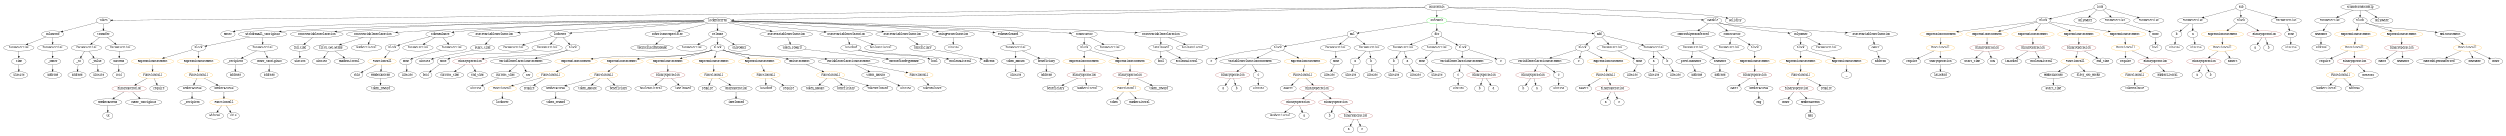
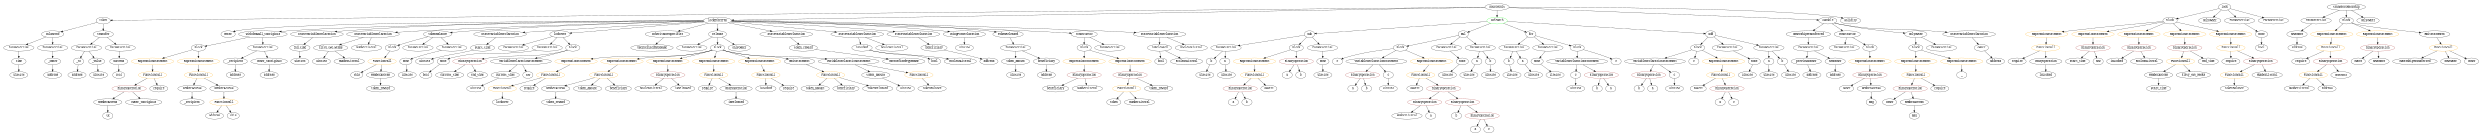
  strict digraph {
    fontname="Courier Prime"
    node [fontname="Courier Prime" color=black]
    edge [fontname="Courier Prime"]
    Enter [height=0.5 width=0.83628 color=""]
    n2 [height=0.5 label=bool width=0.76697]
    n3 [height=0.5 label=current_time width=1.5848]
    n4 [height=0.5 label=uint256 width=1.0442]
    n5 [height=0.5 label=require width=1.0026]
    n6 [height=0.5 label=b width=0.75]
    n7 [height=0.5 label=b width=0.75]
    n8 [height=0.5 label=uint256 width=1.0442]
    n9 [height=0.5 label=ParameterList width=1.7095]
    n10 [height=0.5 label=withdrawAll_txorigin26 width=2.6937]
    n11 [height=0.5 label=Block width=0.90558]
    n12 [height=0.5 label=ParameterList width=1.7095]
    n13 [color=orange height=0.5 label=ExpressionStatement width=2.458]
    n14 [color=orange height=0.5 label=ExpressionStatement width=2.458]
    n15 [height=0.5 label=_recipient width=1.3076]
    n16 [height=0.5 label=owner_txorigin26 width=2.0976]
    n17 [color=orange height=0.5 label=FunctionCall width=1.6125]
    n18 [color=orange height=0.5 label=FunctionCall width=1.6125]
    n19 [height=0.5 label=address width=1.0996]
    n20 [height=0.5 label=address width=1.0996]
    n21 [height=0.5 label=beneficiary width=1.4184]
    n22 [color=brown height=0.5 label=BinaryOperation width=1.9867]
    n23 [height=0.5 label=current_time width=1.5848]
    n24 [height=0.5 label=end_time width=1.2382]
    n25 [color=orange height=0.5 label=FunctionCall width=1.6125]
    n26 [height=0.5 label=require width=1.0026]
    n27 [height=0.5 label=UnaryOperation width=1.9452]
    n28 [height=0.5 label=isReleased width=1.3907]
    n29 [height=0.5 label=address width=1.0996]
    n30 [height=0.5 label=BooleanLiteral width=1.7788]
    n31 [height=0.5 label=ParameterList width=1.7095]
    n32 [height=0.5 label=Block width=0.90558]
    n33 [color=orange height=0.5 label=ExpressionStatement width=2.458]
    n34 [color=orange height=0.5 label=ExpressionStatement width=2.458]
    n35 [color=orange height=0.5 label=ExpressionStatement width=2.458]
    n36 [color=orange height=0.5 label=ExpressionStatement width=2.458]
    n37 [color=orange height=0.5 label=ExpressionStatement width=2.458]
    n38 [color=orange height=0.5 label=FunctionCall width=1.6125]
    n39 [color=brown height=0.5 label=BinaryOperation width=1.9867]
    n40 [color=brown height=0.5 label=BinaryOperation width=1.9867]
    n41 [color=brown height=0.5 label=BinaryOperation width=1.9867]
    n42 [color=orange height=0.5 label=FunctionCall width=1.6125]
    n43 [height=0.5 label=UnaryOperation width=1.9452]
    n44 [height=0.5 label=start_time width=1.3076]
    n45 [height=0.5 label=now width=0.75]
    n46 [height=0.5 label=isLocked width=1.2521]
    n47 [height=0.5 label=BooleanLiteral width=1.7788]
    n48 [color=orange height=0.5 label=FunctionCall width=1.6125]
    n49 [height=0.5 label=end_time width=1.2382]
    n50 [height=0.5 label=require width=1.0026]
    n51 [color=brown height=0.5 label=BinaryOperation width=1.9867]
    n52 [height=0.5 label=token_amount width=1.765]
    n53 [height=0.5 label=uint256 width=1.0442]
    n54 [height=0.5 label=UserDefinedTypeName width=2.7214]
    n55 [height=0.5 label=StateVariableDeclaration width=2.8184]
    n56 [height=0.5 label=end_time width=1.2382]
    n57 [height=0.5 label=uint256 width=1.0442]
    n58 [color=orange height=0.5 label=ExpressionStatement width=2.458]
    n59 [color=orange height=0.5 label=FunctionCall width=1.6125]
    n60 [color=orange height=0.5 label=FunctionCall width=1.6125]
    n61 [height=0.5 label=require width=1.0026]
    n62 [height=0.5 label=lockOver width=1.2521]
    n63 [color=orange height=0.5 label=FunctionCall width=1.6125]
    n64 [height=0.5 label=token_amount width=1.765]
    n65 [height=0.5 label=beneficiary width=1.4184]
    n66 [height=0.5 label=TokenReleased width=1.8897]
    n67 [color=orange height=0.5 label=ExpressionStatement width=2.458]
    n68 [color=orange height=0.5 label=FunctionCall width=1.6125]
    n69 [height=0.5 label=require width=1.0026]
    n70 [color=brown height=0.5 label=BinaryOperation width=1.9867]
    n71 [color=orange height=0.5 label=FunctionCall width=1.6125]
    n72 [height=0.5 label=newOwner width=1.4046]
    n73 [color=brown height=0.5 label=BinaryOperation width=1.9867]
    n74 [height=0.5 label=b width=0.75]
    n75 [height=0.5 label=a width=0.75]
    n76 [color=brown height=0.5 label=BinaryOperation width=1.9867]
    n77 [height=0.5 label=owner width=0.93331]
    n78 [height=0.5 label=MemberAccess width=1.9174]
    n79 [height=0.5 label=msg width=0.75]
    n80 [height=0.5 label=Block width=0.90558]
    n81 [height=0.5 label=VariableDeclarationStatement width=3.3174]
    n82 [height=0.5 label=c width=0.75]
    n83 [color=orange height=0.5 label=ExpressionStatement width=2.458]
    n84 [height=0.5 label=c width=0.75]
    n85 [color=orange height=0.5 label=FunctionCall width=1.6125]
    n86 [height=0.5 label=uint256 width=1.0442]
    n87 [height=0.5 label=assert width=0.89172]
    n88 [color=brown height=0.5 label=BinaryOperation width=1.9867]
    n89 [height=0.5 label=None width=0.85014]
    n90 [height=0.5 label=uint256 width=1.0442]
    n91 [height=0.5 label=ParameterList width=1.7095]
    n92 [height=0.5 label=b width=0.75]
    n93 [height=0.5 label=a width=0.75]
    n94 [height=0.5 label=uint256 width=1.0442]
    n95 [height=0.5 label=uint256 width=1.0442]
    n96 [height=0.5 label=sub width=0.75]
    n97 [height=0.5 label=ParameterList width=1.7095]
    n98 [height=0.5 label=Block width=0.90558]
    n99 [height=0.5 label=ParameterList width=1.7095]
    n100 [height=0.5 label=a width=0.75]
    n101 [color=orange height=0.5 label=ExpressionStatement width=2.458]
    n102 [color=brown height=0.5 label=BinaryOperation width=1.9867]
    n103 [height=0.5 label=None width=0.85014]
    n104 [height=0.5 label=uint256 width=1.0442]
    n105 [color=orange height=0.5 label=FunctionCall width=1.6125]
    n106 [height=0.5 label=a width=0.75]
    n107 [height=0.5 label=b width=0.75]
    n108 [height=0.5 label=uint256 width=1.0442]
    n109 [color=brown height=0.5 label=BinaryOperation width=1.9867]
    n110 [color=orange height=0.5 label=FunctionCall width=1.6125]
    n111 [height=0.5 label=token_reward width=1.7095]
    n112 [height=0.5 label=token width=0.864]
    n113 [height=0.5 label=NumberLiteral width=1.765]
    n114 [height=0.5 label=onlyOwner width=1.4323]
    n115 [height=0.5 label=OwnershipTransferred width=2.6243]
    n116 [height=0.5 label=ParameterList width=1.7095]
    n117 [height=0.5 label=previousOwner width=1.8759]
    n118 [height=0.5 label=newOwner width=1.4046]
    n119 [height=0.5 label=address width=1.0996]
    n120 [height=0.5 label=address width=1.0996]
    n121 [height=0.5 label=MemberAccess width=1.9174]
    n122 [height=0.5 label=token_reward width=1.7095]
    n123 [height=0.5 label=NumberLiteral width=1.765]
    n124 [height=0.5 label=NumberLiteral width=1.765]
    n125 [height=0.5 label=uint256 width=1.0442]
    n126 [height=0.5 label=bool width=0.76697]
    n127 [color=orange height=0.5 label=FunctionCall width=1.6125]
    n128 [height=0.5 label=this width=0.75]
    n129 [height=0.5 label=MemberAccess width=1.9174]
    n130 [height=0.5 label=token_reward width=1.7095]
    n131 [height=0.5 label=ParameterList width=1.7095]
    n132 [height=0.5 label=None width=0.85014]
    n133 [height=0.5 label=bool width=0.76697]
    n134 [height=0.5 label=ParameterList width=1.7095]
    n135 [color=brown height=0.5 label=BinaryOperation width=1.9867]
    n136 [height=0.5 label=require width=1.0026]
    n137 [height=0.5 label=MemberAccess width=1.9174]
    n138 [height=0.5 label=owner_txorigin26 width=2.0976]
    n139 [height=0.5 label=owner width=0.93331]
    n140 [height=0.5 label=address width=1.0996]
    n141 [height=0.5 label=success width=1.1135]
    n142 [height=0.5 label=bool width=0.76697]
    n143 [height=0.5 label=start_time width=1.3076]
    n144 [color=orange height=0.5 label=FunctionCall width=1.6125]
    n145 [height=0.5 label=NumberLiteral width=1.765]
    n146 [height=0.5 label=tokenBalance width=1.6679]
    n147 [height=0.5 label=c width=0.75]
    n148 [color=orange height=0.5 label=ExpressionStatement width=2.458]
    n149 [color=brown height=0.5 label=BinaryOperation width=1.9867]
    n150 [height=0.5 label=owner width=0.93331]
    n151 [height=0.5 label=newOwner width=1.4046]
    n152 [color=orange height=0.5 label=FunctionCall width=1.6125]
    n153 [height=0.5 label=address width=1.0996]
    n154 [height=0.5 label=this width=0.75]
    n155 [height=0.5 label=isLocked width=1.2521]
    n156 [height=0.5 label=uint256 width=1.0442]
    n157 [height=0.5 label=StateVariableDeclaration width=2.8184]
    n158 [height=0.5 label=fifty_two_weeks width=2.0145]
    n159 [height=0.5 label=NumberLiteral width=1.765]
    n160 [height=0.5 label=NumberLiteral width=1.765]
    n161 [height=0.5 label=VariableDeclarationStatement width=3.3174]
    n162 [color=brown height=0.5 label=BinaryOperation width=1.9867]
    n163 [height=0.5 label=c width=0.75]
    n164 [height=0.5 label=a width=0.75]
    n165 [height=0.5 label=b width=0.75]
    n166 [height=0.5 label=uint256 width=1.0442]
    n167 [color=orange height=0.5 label=ExpressionStatement width=2.458]
    n168 [color=brown height=0.5 label=BinaryOperation width=1.9867]
    n169 [height=0.5 label=NumberLiteral width=1.765]
    n170 [height=0.5 label=ParameterList width=1.7095]
    n171 [height=0.5 label=None width=0.85014]
    n172 [height=0.5 label=uint256 width=1.0442]
    n173 [height=0.5 label=a width=0.75]
    n174 [height=0.5 label=c width=0.75]
    n175 [height=0.5 label=a width=0.75]
    n176 [height=0.5 label=token width=0.864]
    n177 [height=0.5 label=balanceOf width=1.3491]
    n178 [height=0.5 label=transfer width=1.0719]
    n179 [height=0.5 label=ParameterList width=1.7095]
    n180 [height=0.5 label=ParameterList width=1.7095]
    n181 [height=0.5 label=ParameterList width=1.7095]
    n182 [height=0.5 label=ParameterList width=1.7095]
    n183 [height=0.5 label=time width=1.0719]
    n184 [height=0.5 label=_owner width=1.0719]
    n185 [height=0.5 label=_to width=0.75]
    n186 [height=0.5 label=_value width=0.96103]
    n187 [height=0.5 label=tokenBalance width=1.6679]
    n188 [height=0.5 label=Block width=0.90558]
    n189 [height=0.5 label=ParameterList width=1.7095]
    n190 [height=0.5 label=ParameterList width=1.7095]
    n191 [height=0.5 label=None width=0.85014]
    n192 [height=0.5 label=uint256 width=1.0442]
    n193 [height=0.5 label=constructor width=1.4877]
    n194 [height=0.5 label=Block width=0.90558]
    n195 [color=orange height=0.5 label=ExpressionStatement width=2.458]
    n196 [height=0.5 label=MemberAccess width=1.9174]
    n197 [height=0.5 label=MemberAccess width=1.9174]
    n198 [height=0.5 label=VariableDeclarationStatement width=3.3174]
    n199 [height=0.5 label=c width=0.75]
    n200 [color=brown height=0.5 label=BinaryOperation width=1.9867]
    n201 [height=0.5 label=uint256 width=1.0442]
    n202 [height=0.5 label=b width=0.75]
    n203 [height=0.5 label=a width=0.75]
    n204 [height=0.5 label=a width=0.75]
    n205 [height=0.5 label=uint256 width=1.0442]
    n206 [color=orange height=0.5 label=FunctionCall width=1.6125]
    n207 [height=0.5 label=token_amount width=1.765]
    n208 [height=0.5 label=beneficiary width=1.4184]
    n209 [height=0.5 label=isReleased width=1.3907]
    n210 [height=0.5 label=bool width=0.76697]
    n211 [height=0.5 label=BooleanLiteral width=1.7788]
    n212 [height=0.5 label=Block width=0.90558]
    n213 [color=orange height=0.5 label=ExpressionStatement width=2.458]
    n214 [color=orange height=0.5 label=FunctionCall width=1.6125]
    n215 [height=0.5 label=assert width=0.89172]
    n216 [color=brown height=0.5 label=BinaryOperation width=1.9867]
    n217 [height=0.5 label=isLocked width=1.2521]
    n218 [height=0.5 label=BooleanLiteral width=1.7788]
    n219 [height=0.5 label=mul width=0.75]
    n220 [height=0.5 label=ParameterList width=1.7095]
    n221 [height=0.5 label=ParameterList width=1.7095]
    n222 [height=0.5 label=None width=0.85014]
    n223 [height=0.5 label=a width=0.75]
    n224 [height=0.5 label=b width=0.75]
    n225 [height=0.5 label=uint256 width=1.0442]
    n226 [height=0.5 label=uint256 width=1.0442]
    n227 [height=0.5 label=a width=0.75]
    n228 [color=brown height=0.5 label=BinaryOperation width=1.9867]
    n229 [height=0.5 label=c width=0.75]
    n230 [height=0.5 label=_recipient width=1.3076]
    n231 [height=0.5 label=token_amount width=1.765]
    n232 [height=0.5 label=uint256 width=1.0442]
    n233 [height=0.5 label=StateVariableDeclaration width=2.8184]
    n234 [height=0.5 label=start_time width=1.3076]
    n235 [height=0.5 label=uint256 width=1.0442]
    n236 [height=0.5 label=None width=0.85014]
    n237 [color=orange height=0.5 label=ExpressionStatement width=2.458]
    n238 [color=orange height=0.5 label=ExpressionStatement width=2.458]
    n239 [color=brown height=0.5 label=BinaryOperation width=1.9867]
    n240 [height=0.5 label=isReleased width=1.3907]
    n241 [height=0.5 label=tx width=0.75]
    n242 [height=0.5 label=lockOver width=1.2521]
    n243 [height=0.5 label=ParameterList width=1.7095]
    n244 [height=0.5 label=ParameterList width=1.7095]
    n245 [height=0.5 label=Block width=0.90558]
    n246 [height=0.5 label=VariableDeclarationStatement width=3.3174]
    n247 [height=0.5 label=now width=0.75]
    n248 [height=0.5 label=beneficiary width=1.4184]
    n249 [height=0.5 label=address width=1.0996]
    n250 [height=0.5 label=ParameterList width=1.7095]
    n251 [color=orange height=0.5 label=ExpressionStatement width=2.458]
    n252 [color=orange height=0.5 label=FunctionCall width=1.6125]
    n253 [color=brown height=0.5 label=BinaryOperation width=1.9867]
    n254 [height=0.5 label=require width=1.0026]
    n255 [height=0.5 label=owner width=0.93331]
    n256 [height=0.5 label=MemberAccess width=1.9174]
    n257 [height=0.5 label=InheritanceSpecifier width=2.3333]
    n258 [color=orange height=0.5 label=FunctionCall width=1.6125]
    n259 [height=0.5 label=OwnershipTransferred width=2.6243]
    n260 [height=0.5 label=newOwner width=1.4046]
    n261 [height=0.5 label=owner width=0.93331]
    n262 [height=0.5 label=release width=0.98875]
    n263 [height=0.5 label=Block width=0.90558]
    n264 [height=0.5 label=onlyOwner width=1.4323]
    n265 [color=orange height=0.5 label=ExpressionStatement width=2.458]
    n266 [color=orange height=0.5 label=ExpressionStatement width=2.458]
    n267 [height=0.5 label=EmitStatement width=1.7788]
    n268 [height=0.5 label=VariableDeclarationStatement width=3.3174]
    n269 [color=orange height=0.5 label=FunctionCall width=1.6125]
    n270 [color=orange height=0.5 label=FunctionCall width=1.6125]
    n271 [height=0.5 label=uint256 width=1.0442]
    n272 [height=0.5 label=uint256 width=1.0442]
    n273 [height=0.5 label=lockEtherPay width=1.6679]
    n274 [height=0.5 label=StateVariableDeclaration width=2.8184]
    n275 [height=0.5 label=StateVariableDeclaration width=2.8184]
    n276 [height=0.5 label=StateVariableDeclaration width=2.8184]
    n277 [height=0.5 label=UsingForDeclaration width=2.4303]
    n278 [height=0.5 label=TokenReleased width=1.8897]
    n279 [height=0.5 label=constructor width=1.4877]
    n280 [height=0.5 label=StateVariableDeclaration width=2.8184]
    n281 [height=0.5 label=token_reward width=1.7095]
    n282 [height=0.5 label=BooleanLiteral width=1.7788]
    n283 [height=0.5 label=uint256 width=1.0442]
    n284 [height=0.5 label=ParameterList width=1.7095]
    n285 [height=0.5 label=lock width=0.75]
    n286 [height=0.5 label=Block width=0.90558]
    n287 [height=0.5 label=ParameterList width=1.7095]
    n288 [height=0.5 label=BooleanLiteral width=1.7788]
    n289 [height=0.5 label=UserDefinedTypeName width=2.7214]
    n290 [height=0.5 label=beneficiary width=1.4184]
    n291 [color=orange height=0.5 label=ExpressionStatement width=2.458]
    n292 [height=0.5 label=Block width=0.90558]
    n293 [color=orange height=0.5 label=ExpressionStatement width=2.458]
    n294 [height=0.5 label=_ width=0.75]
    n295 [height=0.5 label=address width=1.0996]
    n296 [height=0.5 label=ParameterList width=1.7095]
    n297 [height=0.5 label=newOwner width=1.4046]
    n298 [height=0.5 label=address width=1.0996]
    n299 [height=0.5 label=uint256 width=1.0442]
    n300 [height=0.5 label=MemberAccess width=1.9174]
    n301 [height=0.5 label=a width=0.75]
    n302 [color=brown height=0.5 label=BinaryOperation width=1.9867]
    n303 [height=0.5 label=assert width=0.89172]
    n304 [height=0.5 label=b width=0.75]
    n305 [height=0.5 label=ParameterList width=1.7095]
    n306 [height=0.5 label=fifty_two_weeks width=2.0145]
    n307 [height=0.5 label=EmitStatement width=1.7788]
    n308 [color=brown height=0.5 label=BinaryOperation width=1.9867]
    n309 [height=0.5 label=msg width=0.75]
    n310 [height=0.5 label=isLocked width=1.2521]
    n311 [height=0.5 label=require width=1.0026]
    n312 [height=0.5 label=tokenBalance width=1.6679]
    n313 [height=0.5 label=address width=1.0996]
    n314 [color=green height=0.5 label=SafeMath width=1.2798]
    n315 [height=0.5 label=div width=0.75]
    n316 [height=0.5 label=add width=0.75]
    n317 [height=0.5 label=Block width=0.90558]
    n318 [height=0.5 label=ParameterList width=1.7095]
    n319 [height=0.5 label=c width=0.75]
    n320 [height=0.5 label=b width=0.75]
    n321 [height=0.5 label=SourceUnit width=1.46]
    n322 [height=0.5 label=Ownable width=1.2105]
    n323 [height=0.5 label=solidity width=1.0442]
    n324 [height=0.5 label=onlyOwner width=1.4323]
    n325 [height=0.5 label=StateVariableDeclaration width=2.8184]
    n326 [height=0.5 label=transferOwnership width=2.1947]
    n327 [height=0.5 label=Block width=0.90558]
    n328 [height=0.5 label=onlyOwner width=1.4323]
    n329 [height=0.5 label=address width=1.0996]
    n330 [color=brown height=0.5 label=BinaryOperation width=1.9867]
    n3 -> n4
    n7 -> n8
    n10 -> n11
    n10 -> n12
    n11 -> n13
    n11 -> n14
    n12 -> n15
    n12 -> n16
    n13 -> n17
    n14 -> n18
    n15 -> n19
    n16 -> n20
    n17 -> n135
    n17 -> n136
    n18 -> n196
    n18 -> n197
    n22 -> n23
    n22 -> n24
    n25 -> n26
    n25 -> n27
    n27 -> n28
    n32 -> n33
    n32 -> n34
    n32 -> n35
    n32 -> n36
    n32 -> n37
    n33 -> n38
    n34 -> n39
    n35 -> n40
    n36 -> n41
    n37 -> n42
    n38 -> n5
    n38 -> n43
    n39 -> n44
    n39 -> n45
    n40 -> n46
    n40 -> n47
    n41 -> n48
    n41 -> n49
    n42 -> n50
    n42 -> n51
    n43 -> n155
    n48 -> n300
    n48 -> n306
    n51 -> n144
    n51 -> n145
    n52 -> n53
    n55 -> n56
    n56 -> n57
    n58 -> n59
    n59 -> n60
    n59 -> n61
    n60 -> n62
    n63 -> n64
    n63 -> n65
    n63 -> n66
    n67 -> n68
    n68 -> n69
    n68 -> n70
    n70 -> n71
    n70 -> n72
    n71 -> n123
    n71 -> n295
    n73 -> n74
    n73 -> n75
    n76 -> n77
    n76 -> n78
    n78 -> n79
    n80 -> n81
    n80 -> n82
    n80 -> n83
    n81 -> n73
    n81 -> n84
    n83 -> n85
    n84 -> n86
    n85 -> n87
    n85 -> n88
    n88 -> n173
    n88 -> n174
    n89 -> n90
    n91 -> n92
    n91 -> n93
    n92 -> n94
    n93 -> n95
    n96 -> n97
    n96 -> n98
    n96 -> n99
    n97 -> n7
    n97 -> n100
    n98 -> n101
    n98 -> n102
    n99 -> n103
    n100 -> n104
    n101 -> n105
    n102 -> n106
    n102 -> n107
    n103 -> n108
    n105 -> n302
    n105 -> n303
    n109 -> n110
    n109 -> n111
    n110 -> n112
    n110 -> n113
    n115 -> n116
    n116 -> n117
    n116 -> n118
    n117 -> n119
    n118 -> n120
    n121 -> n122
    n127 -> n128
    n127 -> n129
    n129 -> n130
    n131 -> n132
    n132 -> n133
    n134 -> n89
    n135 -> n137
    n135 -> n138
    n137 -> n241
    n139 -> n140
    n141 -> n142
    n144 -> n146
    n148 -> n149
    n149 -> n150
    n149 -> n151
    n152 -> n153
    n152 -> n154
    n157 -> n158
    n157 -> n159
    n158 -> n125
    n158 -> n160
    n161 -> n162
    n161 -> n163
    n162 -> n164
    n162 -> n165
    n163 -> n166
    n167 -> n168
    n168 -> n21
    n168 -> n169
    n170 -> n171
    n171 -> n172
    n176 -> n177
    n176 -> n178
    n177 -> n179
    n177 -> n180
    n178 -> n181
    n178 -> n182
    n179 -> n183
    n180 -> n184
    n181 -> n185
    n181 -> n186
    n182 -> n141
    n183 -> n205
    n184 -> n329
    n185 -> n29
    n186 -> n272
    n187 -> n188
    n187 -> n189
    n187 -> n190
    n188 -> n127
    n190 -> n191
    n191 -> n192
    n193 -> n9
    n193 -> n194
    n194 -> n195
    n195 -> n76
    n196 -> n230
    n197 -> n152
    n198 -> n199
    n198 -> n200
    n199 -> n201
    n200 -> n202
    n200 -> n203
    n206 -> n121
    n206 -> n207
    n206 -> n208
    n209 -> n210
    n209 -> n211
    n212 -> n147
    n212 -> n161
    n212 -> n213
    n213 -> n214
    n214 -> n215
    n214 -> n216
    n216 -> n308
    n216 -> n330
    n217 -> n2
    n217 -> n218
    n219 -> n212
    n219 -> n220
    n219 -> n221
    n220 -> n222
    n221 -> n223
    n221 -> n224
    n222 -> n156
    n223 -> n225
    n224 -> n226
    n228 -> n175
    n228 -> n229
    n231 -> n232
    n233 -> n234
    n234 -> n235
    n236 -> n126
    n237 -> n206
    n238 -> n239
    n239 -> n30
    n239 -> n240
    n242 -> n243
    n242 -> n244
    n242 -> n245
    n244 -> n236
    n245 -> n22
    n245 -> n246
    n246 -> n3
    n246 -> n247
    n248 -> n249
    n251 -> n252
    n252 -> n253
    n252 -> n254
    n253 -> n255
    n253 -> n256
    n256 -> n309
    n257 -> n54
    n258 -> n259
    n258 -> n260
    n258 -> n261
    n262 -> n31
    n262 -> n263
    n262 -> n264
    n263 -> n58
    n263 -> n237
    n263 -> n238
    n263 -> n265
    n263 -> n266
    n263 -> n267
    n263 -> n268
    n265 -> n25
    n266 -> n269
    n267 -> n63
    n268 -> n231
    n268 -> n270
    n269 -> n310
    n269 -> n311
    n270 -> n312
    n273 -> Enter
    n273 -> n10
    n273 -> n55
    n273 -> n157
    n273 -> n187
    n273 -> n233
    n273 -> n242
    n273 -> n257
    n273 -> n262
    n273 -> n274
    n273 -> n275
    n273 -> n276
    n273 -> n277
    n273 -> n278
    n273 -> n279
    n273 -> n280
    n274 -> n281
    n275 -> n217
    n275 -> n282
    n276 -> n248
    n277 -> n283
    n278 -> n284
    n279 -> n286
    n279 -> n287
    n280 -> n209
    n280 -> n288
    n281 -> n289
    n284 -> n52
    n284 -> n290
    n285 -> n32
    n285 -> n114
    n285 -> n131
    n285 -> n250
    n286 -> n167
    n286 -> n291
    n290 -> n313
    n291 -> n109
    n292 -> n251
    n292 -> n293
    n293 -> n294
    n296 -> n297
    n297 -> n298
    n300 -> n143
    n301 -> n271
    n302 -> n227
    n302 -> n304
    n307 -> n258
    n308 -> n124
    n308 -> n204
+   n314 -> n96
    n314 -> n219
    n314 -> n315
    n314 -> n316
    n315 -> n91
    n315 -> n170
    n315 -> n317
    n316 -> n80
    n316 -> n134
    n316 -> n318
    n317 -> n198
    n317 -> n319
    n318 -> n301
    n318 -> n320
    n320 -> n299
    n321 -> n176
    n321 -> n273
    n321 -> n314
    n321 -> n322
    n321 -> n323
    n322 -> n115
    n322 -> n193
    n322 -> n324
    n322 -> n325
    n324 -> n292
    n324 -> n305
    n325 -> n139
    n326 -> n296
    n326 -> n327
    n326 -> n328
    n327 -> n67
    n327 -> n148
    n327 -> n307
    n330 -> n6
    n330 -> n228
  }
